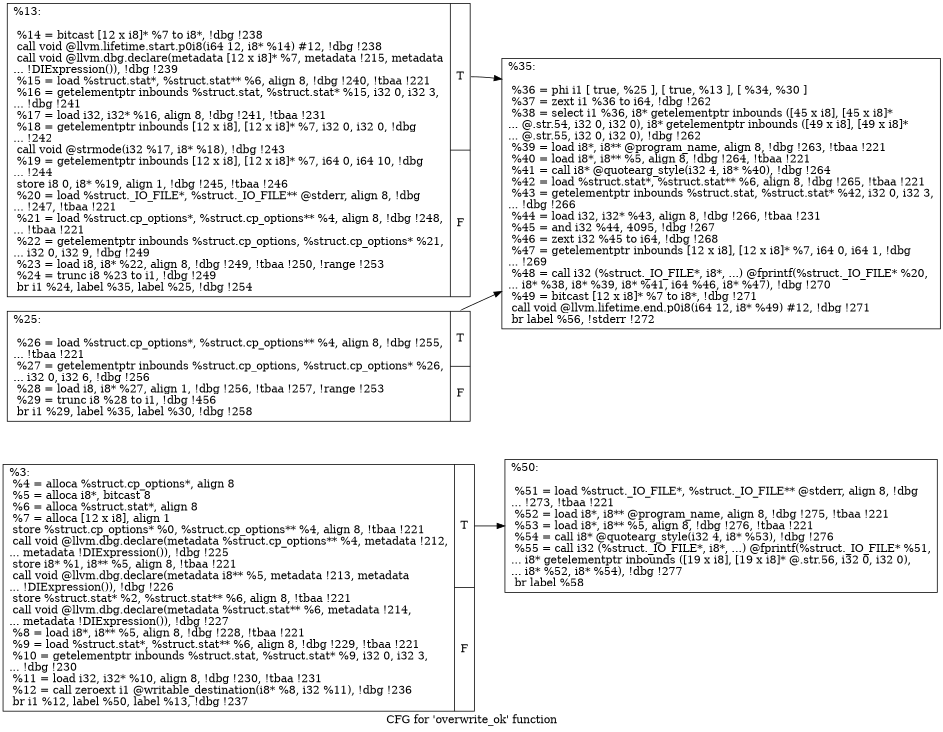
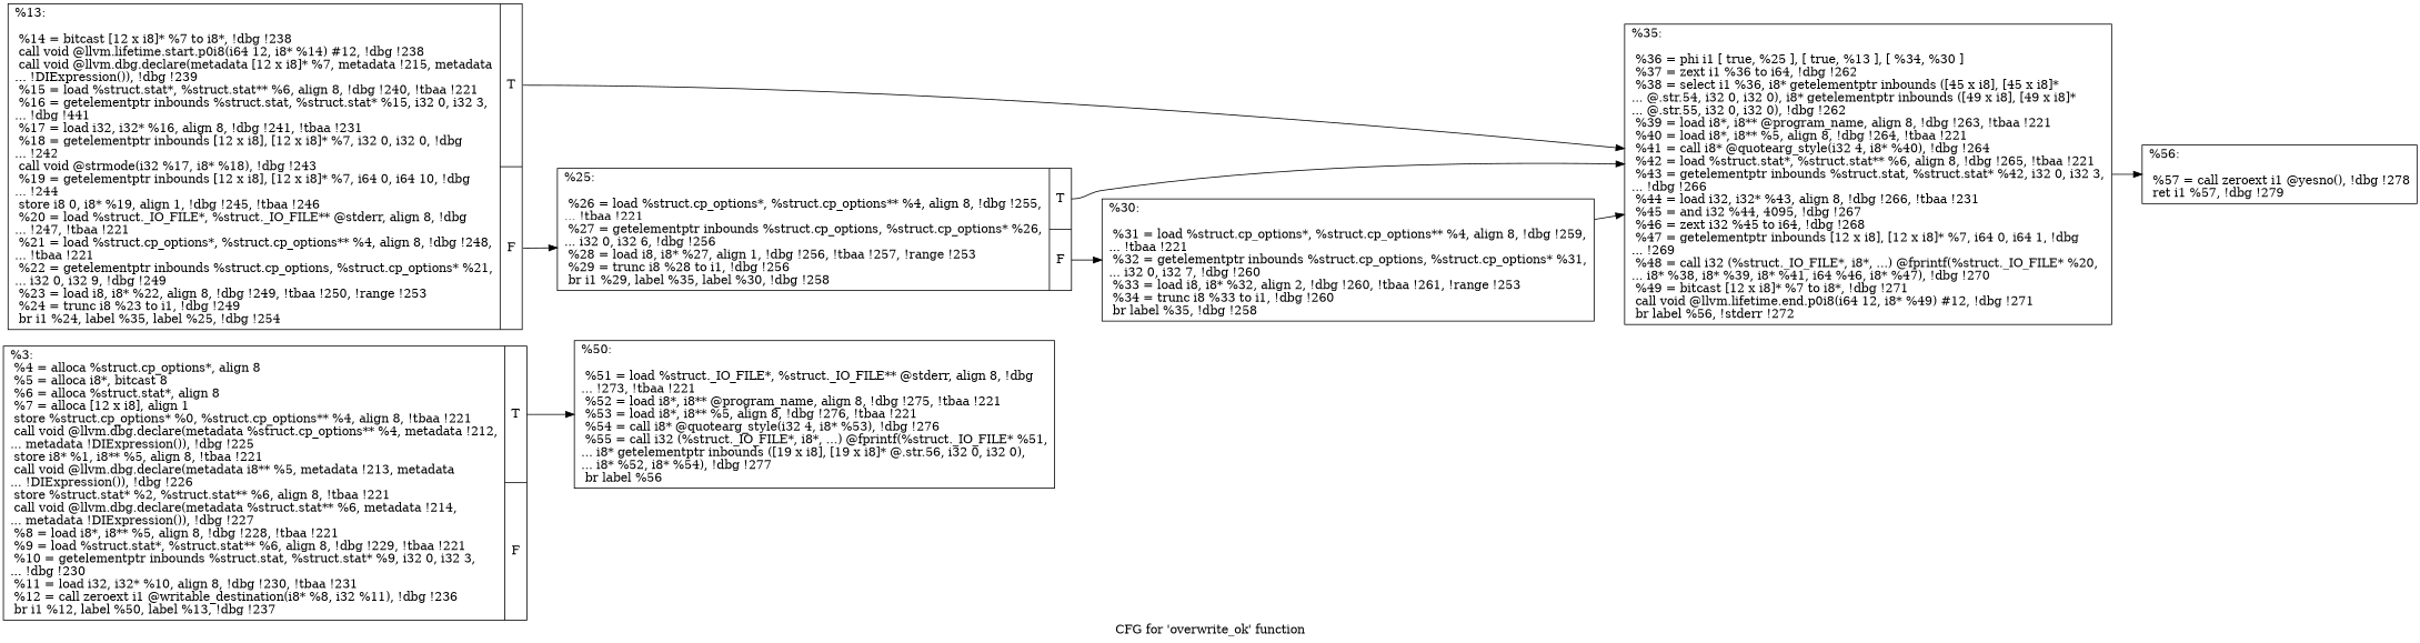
  digraph {
    label="CFG for 'overwrite_ok' function"
    rankdir=LR
    node [shape=record]
    edge [tailport=s0]
    n1 [label="{%3:\l  %4 = alloca %struct.cp_options*, align 8\l  %5 = alloca i8*, bitcast 8\l  %6 = alloca %struct.stat*, align 8\l  %7 = alloca [12 x i8], align 1\l  store %struct.cp_options* %0, %struct.cp_options** %4, align 8, !tbaa !221\l  call void @llvm.dbg.declare(metadata %struct.cp_options** %4, metadata !212,\l... metadata !DIExpression()), !dbg !225\l  store i8* %1, i8** %5, align 8, !tbaa !221\l  call void @llvm.dbg.declare(metadata i8** %5, metadata !213, metadata\l... !DIExpression()), !dbg !226\l  store %struct.stat* %2, %struct.stat** %6, align 8, !tbaa !221\l  call void @llvm.dbg.declare(metadata %struct.stat** %6, metadata !214,\l... metadata !DIExpression()), !dbg !227\l  %8 = load i8*, i8** %5, align 8, !dbg !228, !tbaa !221\l  %9 = load %struct.stat*, %struct.stat** %6, align 8, !dbg !229, !tbaa !221\l  %10 = getelementptr inbounds %struct.stat, %struct.stat* %9, i32 0, i32 3,\l... !dbg !230\l  %11 = load i32, i32* %10, align 8, !dbg !230, !tbaa !231\l  %12 = call zeroext i1 @writable_destination(i8* %8, i32 %11), !dbg !236\l  br i1 %12, label %50, label %13, !dbg !237\l|{<s0>T|<s1>F}}"]
-   n2 [label="{%50:\l\l  %51 = load %struct._IO_FILE*, %struct._IO_FILE** @stderr, align 8, !dbg\l... !273, !tbaa !221\l  %52 = load i8*, i8** @program_name, align 8, !dbg !275, !tbaa !221\l  %53 = load i8*, i8** %5, align 8, !dbg !276, !tbaa !221\l  %54 = call i8* @quotearg_style(i32 4, i8* %53), !dbg !276\l  %55 = call i32 (%struct._IO_FILE*, i8*, ...) @fprintf(%struct._IO_FILE* %51,\l... i8* getelementptr inbounds ([19 x i8], [19 x i8]* @.str.56, i32 0, i32 0),\l... i8* %52, i8* %54), !dbg !277\l  br label %58\l}"]
-   n3 [label="{%13:\l\l  %14 = bitcast [12 x i8]* %7 to i8*, !dbg !238\l  call void @llvm.lifetime.start.p0i8(i64 12, i8* %14) #12, !dbg !238\l  call void @llvm.dbg.declare(metadata [12 x i8]* %7, metadata !215, metadata\l... !DIExpression()), !dbg !239\l  %15 = load %struct.stat*, %struct.stat** %6, align 8, !dbg !240, !tbaa !221\l  %16 = getelementptr inbounds %struct.stat, %struct.stat* %15, i32 0, i32 3,\l... !dbg !241\l  %17 = load i32, i32* %16, align 8, !dbg !241, !tbaa !231\l  %18 = getelementptr inbounds [12 x i8], [12 x i8]* %7, i32 0, i32 0, !dbg\l... !242\l  call void @strmode(i32 %17, i8* %18), !dbg !243\l  %19 = getelementptr inbounds [12 x i8], [12 x i8]* %7, i64 0, i64 10, !dbg\l... !244\l  store i8 0, i8* %19, align 1, !dbg !245, !tbaa !246\l  %20 = load %struct._IO_FILE*, %struct._IO_FILE** @stderr, align 8, !dbg\l... !247, !tbaa !221\l  %21 = load %struct.cp_options*, %struct.cp_options** %4, align 8, !dbg !248,\l... !tbaa !221\l  %22 = getelementptr inbounds %struct.cp_options, %struct.cp_options* %21,\l... i32 0, i32 9, !dbg !249\l  %23 = load i8, i8* %22, align 8, !dbg !249, !tbaa !250, !range !253\l  %24 = trunc i8 %23 to i1, !dbg !249\l  br i1 %24, label %35, label %25, !dbg !254\l|{<s0>T|<s1>F}}"]
+   n2 [label="{%50:\l\l  %51 = load %struct._IO_FILE*, %struct._IO_FILE** @stderr, align 8, !dbg\l... !273, !tbaa !221\l  %52 = load i8*, i8** @program_name, align 8, !dbg !275, !tbaa !221\l  %53 = load i8*, i8** %5, align 8, !dbg !276, !tbaa !221\l  %54 = call i8* @quotearg_style(i32 4, i8* %53), !dbg !276\l  %55 = call i32 (%struct._IO_FILE*, i8*, ...) @fprintf(%struct._IO_FILE* %51,\l... i8* getelementptr inbounds ([19 x i8], [19 x i8]* @.str.56, i32 0, i32 0),\l... i8* %52, i8* %54), !dbg !277\l  br label %56\l}"]
+   n3 [label="{%13:\l\l  %14 = bitcast [12 x i8]* %7 to i8*, !dbg !238\l  call void @llvm.lifetime.start.p0i8(i64 12, i8* %14) #12, !dbg !238\l  call void @llvm.dbg.declare(metadata [12 x i8]* %7, metadata !215, metadata\l... !DIExpression()), !dbg !239\l  %15 = load %struct.stat*, %struct.stat** %6, align 8, !dbg !240, !tbaa !221\l  %16 = getelementptr inbounds %struct.stat, %struct.stat* %15, i32 0, i32 3,\l... !dbg !441\l  %17 = load i32, i32* %16, align 8, !dbg !241, !tbaa !231\l  %18 = getelementptr inbounds [12 x i8], [12 x i8]* %7, i32 0, i32 0, !dbg\l... !242\l  call void @strmode(i32 %17, i8* %18), !dbg !243\l  %19 = getelementptr inbounds [12 x i8], [12 x i8]* %7, i64 0, i64 10, !dbg\l... !244\l  store i8 0, i8* %19, align 1, !dbg !245, !tbaa !246\l  %20 = load %struct._IO_FILE*, %struct._IO_FILE** @stderr, align 8, !dbg\l... !247, !tbaa !221\l  %21 = load %struct.cp_options*, %struct.cp_options** %4, align 8, !dbg !248,\l... !tbaa !221\l  %22 = getelementptr inbounds %struct.cp_options, %struct.cp_options* %21,\l... i32 0, i32 9, !dbg !249\l  %23 = load i8, i8* %22, align 8, !dbg !249, !tbaa !250, !range !253\l  %24 = trunc i8 %23 to i1, !dbg !249\l  br i1 %24, label %35, label %25, !dbg !254\l|{<s0>T|<s1>F}}"]
    n4 [label="{%35:\l\l  %36 = phi i1 [ true, %25 ], [ true, %13 ], [ %34, %30 ]\l  %37 = zext i1 %36 to i64, !dbg !262\l  %38 = select i1 %36, i8* getelementptr inbounds ([45 x i8], [45 x i8]*\l... @.str.54, i32 0, i32 0), i8* getelementptr inbounds ([49 x i8], [49 x i8]*\l... @.str.55, i32 0, i32 0), !dbg !262\l  %39 = load i8*, i8** @program_name, align 8, !dbg !263, !tbaa !221\l  %40 = load i8*, i8** %5, align 8, !dbg !264, !tbaa !221\l  %41 = call i8* @quotearg_style(i32 4, i8* %40), !dbg !264\l  %42 = load %struct.stat*, %struct.stat** %6, align 8, !dbg !265, !tbaa !221\l  %43 = getelementptr inbounds %struct.stat, %struct.stat* %42, i32 0, i32 3,\l... !dbg !266\l  %44 = load i32, i32* %43, align 8, !dbg !266, !tbaa !231\l  %45 = and i32 %44, 4095, !dbg !267\l  %46 = zext i32 %45 to i64, !dbg !268\l  %47 = getelementptr inbounds [12 x i8], [12 x i8]* %7, i64 0, i64 1, !dbg\l... !269\l  %48 = call i32 (%struct._IO_FILE*, i8*, ...) @fprintf(%struct._IO_FILE* %20,\l... i8* %38, i8* %39, i8* %41, i64 %46, i8* %47), !dbg !270\l  %49 = bitcast [12 x i8]* %7 to i8*, !dbg !271\l  call void @llvm.lifetime.end.p0i8(i64 12, i8* %49) #12, !dbg !271\l  br label %56, !stderr !272\l}"]
-   n5 [label="{%25:\l\l  %26 = load %struct.cp_options*, %struct.cp_options** %4, align 8, !dbg !255,\l... !tbaa !221\l  %27 = getelementptr inbounds %struct.cp_options, %struct.cp_options* %26,\l... i32 0, i32 6, !dbg !256\l  %28 = load i8, i8* %27, align 1, !dbg !256, !tbaa !257, !range !253\l  %29 = trunc i8 %28 to i1, !dbg !456\l  br i1 %29, label %35, label %30, !dbg !258\l|{<s0>T|<s1>F}}"]
+   n5 [label="{%25:\l\l  %26 = load %struct.cp_options*, %struct.cp_options** %4, align 8, !dbg !255,\l... !tbaa !221\l  %27 = getelementptr inbounds %struct.cp_options, %struct.cp_options* %26,\l... i32 0, i32 6, !dbg !256\l  %28 = load i8, i8* %27, align 1, !dbg !256, !tbaa !257, !range !253\l  %29 = trunc i8 %28 to i1, !dbg !256\l  br i1 %29, label %35, label %30, !dbg !258\l|{<s0>T|<s1>F}}"]
+   n6 [label="{%56:\l\l  %57 = call zeroext i1 @yesno(), !dbg !278\l  ret i1 %57, !dbg !279\l}"]
+   n7 [label="{%30:\l\l  %31 = load %struct.cp_options*, %struct.cp_options** %4, align 8, !dbg !259,\l... !tbaa !221\l  %32 = getelementptr inbounds %struct.cp_options, %struct.cp_options* %31,\l... i32 0, i32 7, !dbg !260\l  %33 = load i8, i8* %32, align 2, !dbg !260, !tbaa !261, !range !253\l  %34 = trunc i8 %33 to i1, !dbg !260\l  br label %35, !dbg !258\l}"]
    n1 -> n2
    n3 -> n4
+   n3 -> n5 [tailport=s1]
+   n4 -> n6 [tailport=""]
    n5 -> n4
+   n5 -> n7 [tailport=s1]
+   n7 -> n4 [tailport=""]
  }
